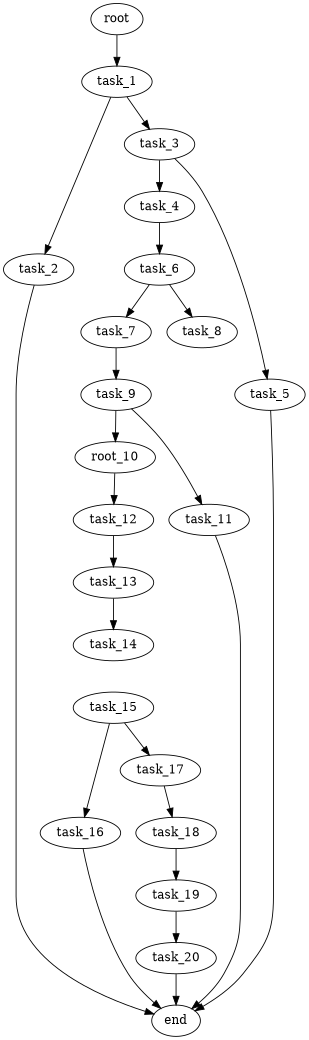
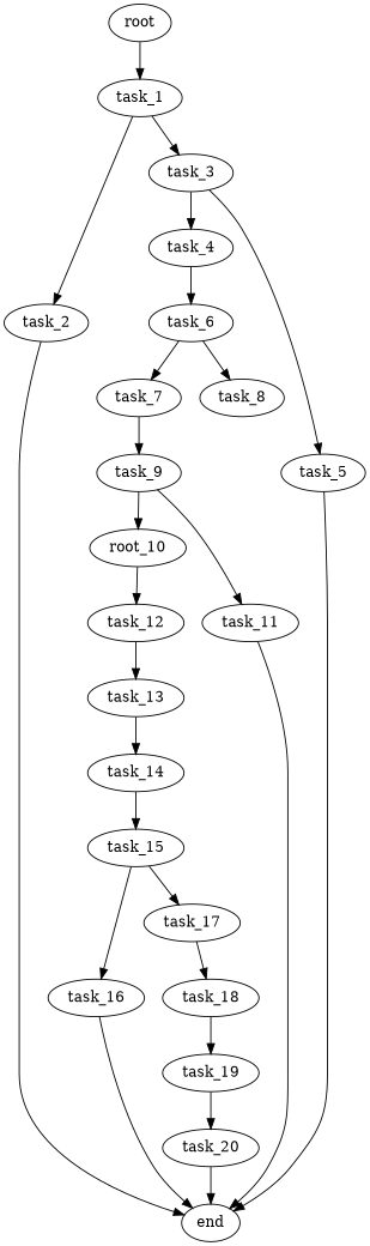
  digraph {
    root
    task_1
    task_2
    task_3
    end
    task_4
    task_5
    task_6
    task_7
    task_8
    task_9
    n12 [label=root_10]
    task_11
    task_12
    task_13
    task_14
    task_15
    task_16
    task_17
    task_18
    task_19
    task_20
    root -> task_1
    task_1 -> task_2
    task_1 -> task_3
    task_2 -> end
    task_3 -> task_4
    task_3 -> task_5
    task_4 -> task_6
    task_5 -> end
    task_6 -> task_7
    task_6 -> task_8
    task_7 -> task_9
    task_9 -> n12
    task_9 -> task_11
    n12 -> task_12
    task_11 -> end
    task_12 -> task_13
    task_13 -> task_14
+   task_14 -> task_15
    task_15 -> task_16
    task_15 -> task_17
    task_16 -> end
    task_17 -> task_18
    task_18 -> task_19
    task_19 -> task_20
    task_20 -> end
  }
